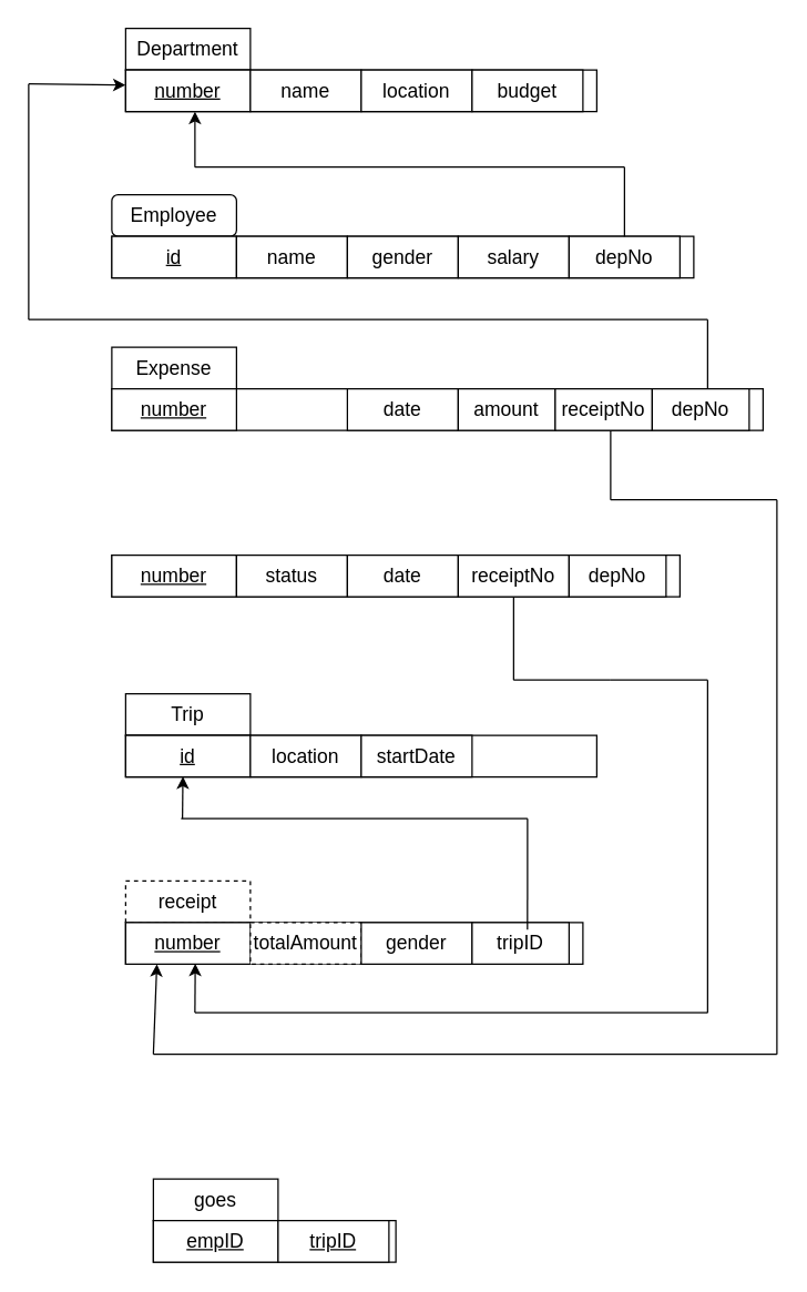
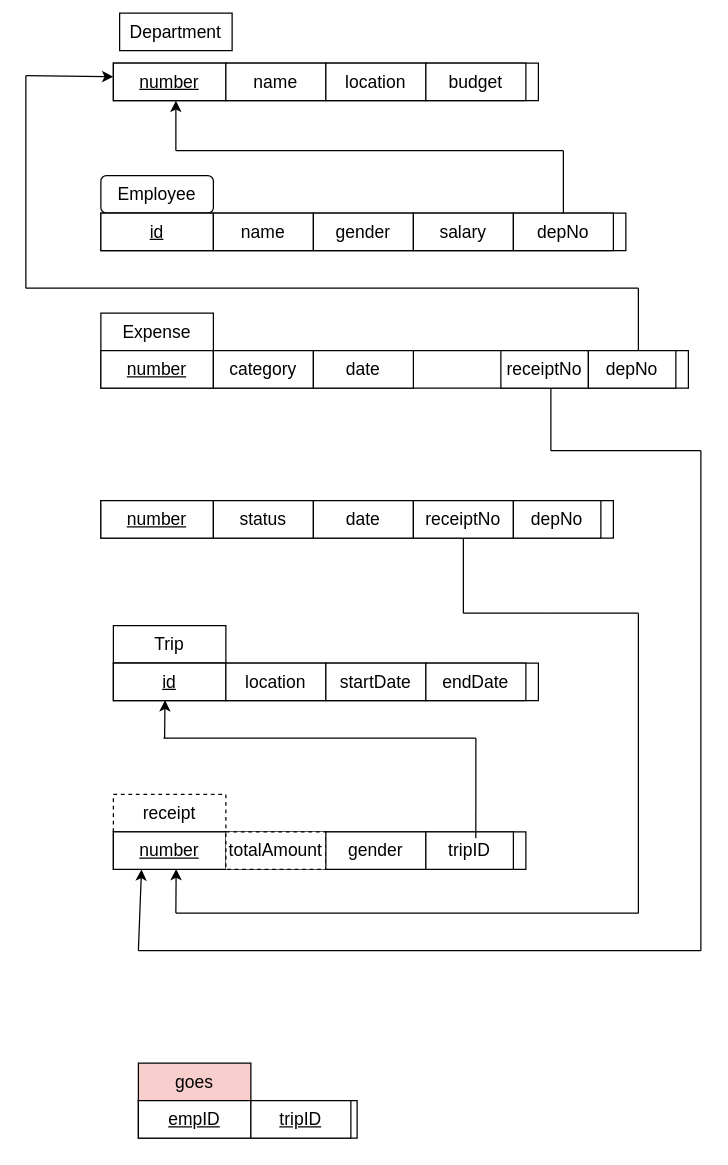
  <mxCell id="0" />
  <mxCell id="1" parent="0" />
  <mxCell id="2" value="&lt;font style=&quot;font-size: 14px;&quot;&gt;Employee&lt;/font&gt;" style="whiteSpace=wrap;html=1;rounded=1;" vertex="1" parent="1"><mxGeometry x="80" y="140" width="90" height="30" as="geometry" /></mxCell>
  <mxCell id="3" value="" style="rounded=0;whiteSpace=wrap;html=1;" vertex="1" parent="1"><mxGeometry x="80" y="170" width="420" height="30" as="geometry" /></mxCell>
  <mxCell id="4" value="&lt;font size=&quot;1&quot; style=&quot;&quot;&gt;&lt;u style=&quot;font-size: 14px;&quot;&gt;id&lt;/u&gt;&lt;/font&gt;" style="rounded=0;whiteSpace=wrap;html=1;" vertex="1" parent="1"><mxGeometry x="80" y="170" width="90" height="30" as="geometry" /></mxCell>
  <mxCell id="5" value="&lt;font style=&quot;font-size: 14px;&quot;&gt;name&lt;/font&gt;" style="rounded=0;whiteSpace=wrap;html=1;" vertex="1" parent="1"><mxGeometry x="170" y="170" width="80" height="30" as="geometry" /></mxCell>
  <mxCell id="6" value="&lt;font style=&quot;font-size: 14px;&quot;&gt;gender&lt;/font&gt;" style="rounded=0;whiteSpace=wrap;html=1;" vertex="1" parent="1"><mxGeometry x="250" y="170" width="80" height="30" as="geometry" /></mxCell>
  <mxCell id="7" value="&lt;font style=&quot;font-size: 14px;&quot;&gt;salary&lt;/font&gt;" style="rounded=0;whiteSpace=wrap;html=1;" vertex="1" parent="1"><mxGeometry x="330" y="170" width="80" height="30" as="geometry" /></mxCell>
- <mxCell id="8" value="&lt;font style=&quot;font-size: 14px;&quot;&gt;Department&lt;/font&gt;" style="rounded=0;whiteSpace=wrap;html=1;" vertex="1" parent="1"><mxGeometry x="90" y="20" width="90" height="30" as="geometry" /></mxCell>
+ <mxCell id="8" value="&lt;font style=&quot;font-size: 14px;&quot;&gt;Department&lt;/font&gt;" style="rounded=0;whiteSpace=wrap;html=1;" vertex="1" parent="1"><mxGeometry x="95" y="10" width="90" height="30" as="geometry" /></mxCell>
  <mxCell id="9" value="" style="rounded=0;whiteSpace=wrap;html=1;" vertex="1" parent="1"><mxGeometry x="90" y="50" width="340" height="30" as="geometry" /></mxCell>
  <mxCell id="10" value="&lt;font size=&quot;1&quot; style=&quot;&quot;&gt;&lt;u style=&quot;font-size: 14px;&quot;&gt;number&lt;/u&gt;&lt;/font&gt;" style="rounded=0;whiteSpace=wrap;html=1;" vertex="1" parent="1"><mxGeometry x="90" y="50" width="90" height="30" as="geometry" /></mxCell>
  <mxCell id="11" value="&lt;font style=&quot;font-size: 14px;&quot;&gt;name&lt;/font&gt;" style="rounded=0;whiteSpace=wrap;html=1;" vertex="1" parent="1"><mxGeometry x="180" y="50" width="80" height="30" as="geometry" /></mxCell>
  <mxCell id="12" value="&lt;font style=&quot;font-size: 14px;&quot;&gt;location&lt;/font&gt;" style="rounded=0;whiteSpace=wrap;html=1;" vertex="1" parent="1"><mxGeometry x="260" y="50" width="80" height="30" as="geometry" /></mxCell>
  <mxCell id="13" value="&lt;font style=&quot;font-size: 14px;&quot;&gt;budget&lt;/font&gt;" style="rounded=0;whiteSpace=wrap;html=1;" vertex="1" parent="1"><mxGeometry x="340" y="50" width="80" height="30" as="geometry" /></mxCell>
  <mxCell id="14" value="&lt;font style=&quot;font-size: 14px;&quot;&gt;Trip&lt;/font&gt;" style="rounded=0;whiteSpace=wrap;html=1;" vertex="1" parent="1"><mxGeometry x="90" y="500" width="90" height="30" as="geometry" /></mxCell>
  <mxCell id="15" value="" style="rounded=0;whiteSpace=wrap;html=1;" vertex="1" parent="1"><mxGeometry x="90" y="530" width="340" height="30" as="geometry" /></mxCell>
  <mxCell id="16" value="&lt;font size=&quot;1&quot; style=&quot;&quot;&gt;&lt;u style=&quot;font-size: 14px;&quot;&gt;id&lt;/u&gt;&lt;/font&gt;" style="rounded=0;whiteSpace=wrap;html=1;" vertex="1" parent="1"><mxGeometry x="90" y="530" width="90" height="30" as="geometry" /></mxCell>
  <mxCell id="17" value="&lt;font style=&quot;font-size: 14px;&quot;&gt;location&lt;/font&gt;" style="rounded=0;whiteSpace=wrap;html=1;" vertex="1" parent="1"><mxGeometry x="180" y="530" width="80" height="30" as="geometry" /></mxCell>
  <mxCell id="18" value="&lt;font style=&quot;font-size: 14px;&quot;&gt;startDate&lt;/font&gt;" style="rounded=0;whiteSpace=wrap;html=1;" vertex="1" parent="1"><mxGeometry x="260" y="530" width="80" height="30" as="geometry" /></mxCell>
+ <mxCell id="19" value="&lt;font style=&quot;font-size: 14px;&quot;&gt;endDate&lt;/font&gt;" style="rounded=0;whiteSpace=wrap;html=1;" vertex="1" parent="1"><mxGeometry x="340" y="530" width="80" height="30" as="geometry" /></mxCell>
  <mxCell id="20" value="&lt;font style=&quot;font-size: 14px;&quot;&gt;Expense&lt;/font&gt;" style="rounded=0;whiteSpace=wrap;html=1;" vertex="1" parent="1"><mxGeometry x="80" y="250" width="90" height="30" as="geometry" /></mxCell>
  <mxCell id="21" value="" style="rounded=0;whiteSpace=wrap;html=1;" vertex="1" parent="1"><mxGeometry x="80" y="280" width="470" height="30" as="geometry" /></mxCell>
  <mxCell id="22" value="&lt;font size=&quot;1&quot; style=&quot;&quot;&gt;&lt;u style=&quot;font-size: 14px;&quot;&gt;number&lt;/u&gt;&lt;/font&gt;" style="rounded=0;whiteSpace=wrap;html=1;" vertex="1" parent="1"><mxGeometry x="80" y="280" width="90" height="30" as="geometry" /></mxCell>
+ <mxCell id="23" value="&lt;font style=&quot;font-size: 14px;&quot;&gt;category&lt;/font&gt;" style="rounded=0;whiteSpace=wrap;html=1;" vertex="1" parent="1"><mxGeometry x="170" y="280" width="80" height="30" as="geometry" /></mxCell>
  <mxCell id="24" value="&lt;font style=&quot;font-size: 14px;&quot;&gt;date&lt;/font&gt;" style="rounded=0;whiteSpace=wrap;html=1;" vertex="1" parent="1"><mxGeometry x="250" y="280" width="80" height="30" as="geometry" /></mxCell>
- <mxCell id="25" value="&lt;font style=&quot;font-size: 14px;&quot;&gt;amount&lt;/font&gt;" style="rounded=0;whiteSpace=wrap;html=1;" vertex="1" parent="1"><mxGeometry x="330" y="280" width="70" height="30" as="geometry" /></mxCell>
  <mxCell id="26" value="" style="rounded=0;whiteSpace=wrap;html=1;" vertex="1" parent="1"><mxGeometry x="80" y="400" width="410" height="30" as="geometry" /></mxCell>
  <mxCell id="27" value="&lt;font size=&quot;1&quot; style=&quot;&quot;&gt;&lt;u style=&quot;font-size: 14px;&quot;&gt;number&lt;/u&gt;&lt;/font&gt;" style="rounded=0;whiteSpace=wrap;html=1;" vertex="1" parent="1"><mxGeometry x="80" y="400" width="90" height="30" as="geometry" /></mxCell>
  <mxCell id="28" value="&lt;font style=&quot;font-size: 14px;&quot;&gt;status&lt;/font&gt;" style="rounded=0;whiteSpace=wrap;html=1;" vertex="1" parent="1"><mxGeometry x="170" y="400" width="80" height="30" as="geometry" /></mxCell>
  <mxCell id="29" value="&lt;span style=&quot;font-size: 14px;&quot;&gt;date&lt;/span&gt;" style="rounded=0;whiteSpace=wrap;html=1;" vertex="1" parent="1"><mxGeometry x="250" y="400" width="80" height="30" as="geometry" /></mxCell>
  <mxCell id="30" value="&lt;font style=&quot;font-size: 14px;&quot;&gt;receipt&lt;/font&gt;" style="rounded=0;whiteSpace=wrap;html=1;dashed=1;" vertex="1" parent="1"><mxGeometry x="90" y="635" width="90" height="30" as="geometry" /></mxCell>
  <mxCell id="31" value="" style="rounded=0;whiteSpace=wrap;html=1;" vertex="1" parent="1"><mxGeometry x="90" y="665" width="330" height="30" as="geometry" /></mxCell>
  <mxCell id="32" value="&lt;font size=&quot;1&quot; style=&quot;&quot;&gt;&lt;u style=&quot;font-size: 14px;&quot;&gt;number&lt;/u&gt;&lt;/font&gt;" style="rounded=0;whiteSpace=wrap;html=1;" vertex="1" parent="1"><mxGeometry x="90" y="665" width="90" height="30" as="geometry" /></mxCell>
  <mxCell id="33" value="&lt;font style=&quot;font-size: 14px;&quot;&gt;totalAmount&lt;/font&gt;" style="rounded=0;whiteSpace=wrap;html=1;dashed=1;" vertex="1" parent="1"><mxGeometry x="180" y="665" width="80" height="30" as="geometry" /></mxCell>
  <mxCell id="34" value="&lt;font style=&quot;font-size: 14px;&quot;&gt;gender&lt;/font&gt;" style="rounded=0;whiteSpace=wrap;html=1;" vertex="1" parent="1"><mxGeometry x="260" y="665" width="80" height="30" as="geometry" /></mxCell>
  <mxCell id="35" style="edgeStyle=orthogonalEdgeStyle;rounded=0;orthogonalLoop=1;jettySize=auto;html=1;exitX=0.5;exitY=1;exitDx=0;exitDy=0;" edge="1" parent="1"><mxGeometry relative="1" as="geometry"><mxPoint x="463" y="405" as="sourcePoint" /><mxPoint x="463" y="405" as="targetPoint" /></mxGeometry></mxCell>
  <mxCell id="36" value="&lt;font style=&quot;font-size: 14px;&quot;&gt;tripID&lt;/font&gt;" style="rounded=0;whiteSpace=wrap;html=1;" vertex="1" parent="1"><mxGeometry x="340" y="665" width="70" height="30" as="geometry" /></mxCell>
  <mxCell id="37" value="&lt;font style=&quot;font-size: 14px;&quot;&gt;receiptNo&lt;/font&gt;" style="rounded=0;whiteSpace=wrap;html=1;" vertex="1" parent="1"><mxGeometry x="330" y="400" width="80" height="30" as="geometry" /></mxCell>
  <mxCell id="38" value="&lt;font style=&quot;font-size: 14px;&quot;&gt;depNo&lt;/font&gt;" style="rounded=0;whiteSpace=wrap;html=1;" vertex="1" parent="1"><mxGeometry x="410" y="170" width="80" height="30" as="geometry" /></mxCell>
  <mxCell id="39" value="&lt;font style=&quot;font-size: 14px;&quot;&gt;receiptNo&lt;/font&gt;" style="rounded=0;whiteSpace=wrap;html=1;" vertex="1" parent="1"><mxGeometry x="400" y="280" width="70" height="30" as="geometry" /></mxCell>
  <mxCell id="40" value="&lt;font style=&quot;font-size: 14px;&quot;&gt;depNo&lt;/font&gt;" style="rounded=0;whiteSpace=wrap;html=1;" vertex="1" parent="1"><mxGeometry x="410" y="400" width="70" height="30" as="geometry" /></mxCell>
  <mxCell id="41" value="&lt;font style=&quot;font-size: 14px;&quot;&gt;depNo&lt;/font&gt;" style="rounded=0;whiteSpace=wrap;html=1;" vertex="1" parent="1"><mxGeometry x="470" y="280" width="70" height="30" as="geometry" /></mxCell>
- <mxCell id="42" value="&lt;font style=&quot;font-size: 14px;&quot;&gt;goes&lt;/font&gt;" style="rounded=0;whiteSpace=wrap;html=1;" vertex="1" parent="1"><mxGeometry x="110" y="850" width="90" height="30" as="geometry" /></mxCell>
+ <mxCell id="42" value="&lt;font style=&quot;font-size: 14px;&quot;&gt;goes&lt;/font&gt;" style="rounded=0;whiteSpace=wrap;html=1;fillColor=#f8cecc;" vertex="1" parent="1"><mxGeometry x="110" y="850" width="90" height="30" as="geometry" /></mxCell>
  <mxCell id="43" value="" style="rounded=0;whiteSpace=wrap;html=1;" vertex="1" parent="1"><mxGeometry x="110" y="880" width="175" height="30" as="geometry" /></mxCell>
  <mxCell id="44" value="&lt;font size=&quot;1&quot; style=&quot;&quot;&gt;&lt;u style=&quot;font-size: 14px;&quot;&gt;empID&lt;/u&gt;&lt;/font&gt;" style="rounded=0;whiteSpace=wrap;html=1;" vertex="1" parent="1"><mxGeometry x="110" y="880" width="90" height="30" as="geometry" /></mxCell>
  <mxCell id="45" value="&lt;font style=&quot;font-size: 14px;&quot;&gt;&lt;u&gt;tripID&lt;/u&gt;&lt;/font&gt;" style="rounded=0;whiteSpace=wrap;html=1;" vertex="1" parent="1"><mxGeometry x="200" y="880" width="80" height="30" as="geometry" /></mxCell>
  <mxCell id="46" value="" style="endArrow=none;html=1;rounded=0;entryX=0.5;entryY=0;entryDx=0;entryDy=0;" edge="1" parent="1" target="38"><mxGeometry width="50" height="50" relative="1" as="geometry"><mxPoint x="450" y="120" as="sourcePoint" /><mxPoint x="360" y="210" as="targetPoint" /></mxGeometry></mxCell>
  <mxCell id="47" value="" style="endArrow=none;html=1;rounded=0;" edge="1" parent="1"><mxGeometry width="50" height="50" relative="1" as="geometry"><mxPoint x="140" y="120" as="sourcePoint" /><mxPoint x="450" y="120" as="targetPoint" /></mxGeometry></mxCell>
  <mxCell id="48" value="" style="endArrow=classic;html=1;rounded=0;" edge="1" parent="1"><mxGeometry width="50" height="50" relative="1" as="geometry"><mxPoint x="140" y="120" as="sourcePoint" /><mxPoint x="140" y="80" as="targetPoint" /></mxGeometry></mxCell>
  <mxCell id="49" value="" style="endArrow=none;html=1;rounded=0;" edge="1" parent="1"><mxGeometry width="50" height="50" relative="1" as="geometry"><mxPoint x="510" y="230" as="sourcePoint" /><mxPoint x="510" y="280" as="targetPoint" /></mxGeometry></mxCell>
  <mxCell id="50" value="" style="endArrow=none;html=1;rounded=0;" edge="1" parent="1"><mxGeometry width="50" height="50" relative="1" as="geometry"><mxPoint x="20" y="230" as="sourcePoint" /><mxPoint x="510" y="230" as="targetPoint" /></mxGeometry></mxCell>
  <mxCell id="51" value="" style="endArrow=none;html=1;rounded=0;" edge="1" parent="1"><mxGeometry width="50" height="50" relative="1" as="geometry"><mxPoint x="20" y="230" as="sourcePoint" /><mxPoint x="20" y="60" as="targetPoint" /></mxGeometry></mxCell>
  <mxCell id="52" value="" style="endArrow=classic;html=1;rounded=0;entryX=-0.001;entryY=0.364;entryDx=0;entryDy=0;entryPerimeter=0;" edge="1" parent="1" target="10"><mxGeometry width="50" height="50" relative="1" as="geometry"><mxPoint x="20" y="60" as="sourcePoint" /><mxPoint x="270" y="240" as="targetPoint" /></mxGeometry></mxCell>
  <mxCell id="53" value="" style="endArrow=none;html=1;rounded=0;" edge="1" parent="1"><mxGeometry width="50" height="50" relative="1" as="geometry"><mxPoint x="510" y="490" as="sourcePoint" /><mxPoint x="440" y="490" as="targetPoint" /></mxGeometry></mxCell>
  <mxCell id="54" value="" style="endArrow=none;html=1;rounded=0;" edge="1" parent="1"><mxGeometry width="50" height="50" relative="1" as="geometry"><mxPoint x="510" y="730" as="sourcePoint" /><mxPoint x="510" y="490" as="targetPoint" /></mxGeometry></mxCell>
  <mxCell id="55" value="" style="endArrow=classic;html=1;rounded=0;entryX=0.459;entryY=0.988;entryDx=0;entryDy=0;entryPerimeter=0;" edge="1" parent="1" target="16"><mxGeometry width="50" height="50" relative="1" as="geometry"><mxPoint x="131" y="590" as="sourcePoint" /><mxPoint x="350" y="570" as="targetPoint" /></mxGeometry></mxCell>
  <mxCell id="56" value="" style="endArrow=none;html=1;rounded=0;entryX=0.571;entryY=0.167;entryDx=0;entryDy=0;entryPerimeter=0;" edge="1" parent="1" target="36"><mxGeometry width="50" height="50" relative="1" as="geometry"><mxPoint x="380" y="590" as="sourcePoint" /><mxPoint x="380" y="660" as="targetPoint" /></mxGeometry></mxCell>
  <mxCell id="57" value="" style="endArrow=none;html=1;rounded=0;" edge="1" parent="1"><mxGeometry width="50" height="50" relative="1" as="geometry"><mxPoint x="130" y="590" as="sourcePoint" /><mxPoint x="380" y="590" as="targetPoint" /></mxGeometry></mxCell>
  <mxCell id="58" value="" style="endArrow=none;html=1;rounded=0;" edge="1" parent="1"><mxGeometry width="50" height="50" relative="1" as="geometry"><mxPoint x="140" y="730" as="sourcePoint" /><mxPoint x="510" y="730" as="targetPoint" /></mxGeometry></mxCell>
  <mxCell id="59" value="" style="endArrow=classic;html=1;rounded=0;entryX=0.558;entryY=0.987;entryDx=0;entryDy=0;entryPerimeter=0;" edge="1" parent="1" target="32"><mxGeometry width="50" height="50" relative="1" as="geometry"><mxPoint x="140" y="730" as="sourcePoint" /><mxPoint x="140" y="700" as="targetPoint" /></mxGeometry></mxCell>
  <mxCell id="60" value="" style="endArrow=none;html=1;rounded=0;entryX=0.5;entryY=1;entryDx=0;entryDy=0;" edge="1" parent="1" target="37"><mxGeometry width="50" height="50" relative="1" as="geometry"><mxPoint x="370" y="490" as="sourcePoint" /><mxPoint x="310" y="470" as="targetPoint" /></mxGeometry></mxCell>
  <mxCell id="61" value="" style="endArrow=none;html=1;rounded=0;" edge="1" parent="1"><mxGeometry width="50" height="50" relative="1" as="geometry"><mxPoint x="370" y="490" as="sourcePoint" /><mxPoint x="440" y="490" as="targetPoint" /></mxGeometry></mxCell>
  <mxCell id="62" value="" style="endArrow=none;html=1;rounded=0;" edge="1" parent="1"><mxGeometry width="50" height="50" relative="1" as="geometry"><mxPoint x="440" y="360" as="sourcePoint" /><mxPoint x="440" y="310" as="targetPoint" /></mxGeometry></mxCell>
  <mxCell id="63" value="" style="endArrow=none;html=1;rounded=0;" edge="1" parent="1"><mxGeometry width="50" height="50" relative="1" as="geometry"><mxPoint x="560" y="360" as="sourcePoint" /><mxPoint x="440" y="360" as="targetPoint" /></mxGeometry></mxCell>
  <mxCell id="64" value="" style="endArrow=none;html=1;rounded=0;" edge="1" parent="1"><mxGeometry width="50" height="50" relative="1" as="geometry"><mxPoint x="560" y="760" as="sourcePoint" /><mxPoint x="560" y="360" as="targetPoint" /></mxGeometry></mxCell>
  <mxCell id="65" value="" style="endArrow=none;html=1;rounded=0;" edge="1" parent="1"><mxGeometry width="50" height="50" relative="1" as="geometry"><mxPoint x="110" y="760" as="sourcePoint" /><mxPoint x="560" y="760" as="targetPoint" /></mxGeometry></mxCell>
  <mxCell id="66" value="" style="endArrow=classic;html=1;rounded=0;entryX=0.25;entryY=1;entryDx=0;entryDy=0;" edge="1" parent="1" target="32"><mxGeometry width="50" height="50" relative="1" as="geometry"><mxPoint x="110" y="760" as="sourcePoint" /><mxPoint x="380" y="530" as="targetPoint" /></mxGeometry></mxCell>
